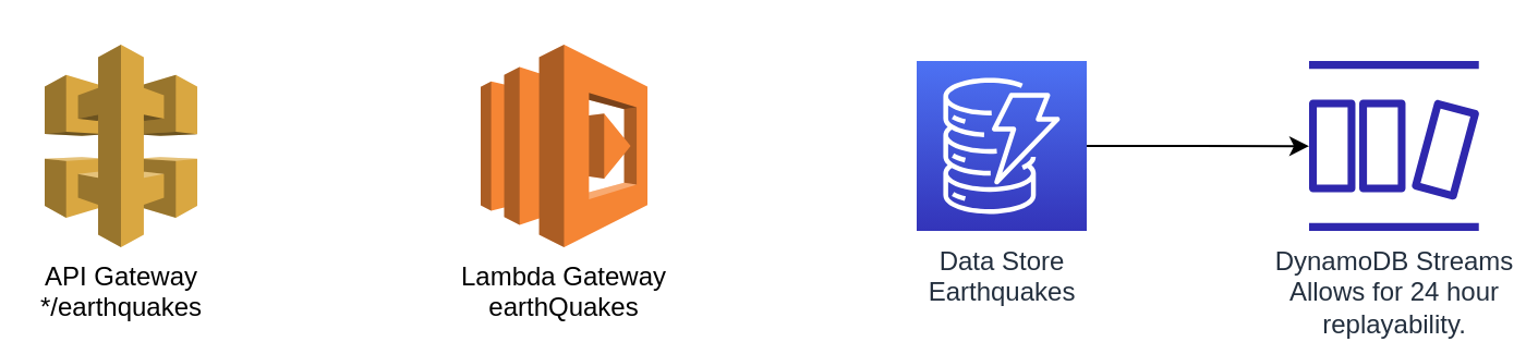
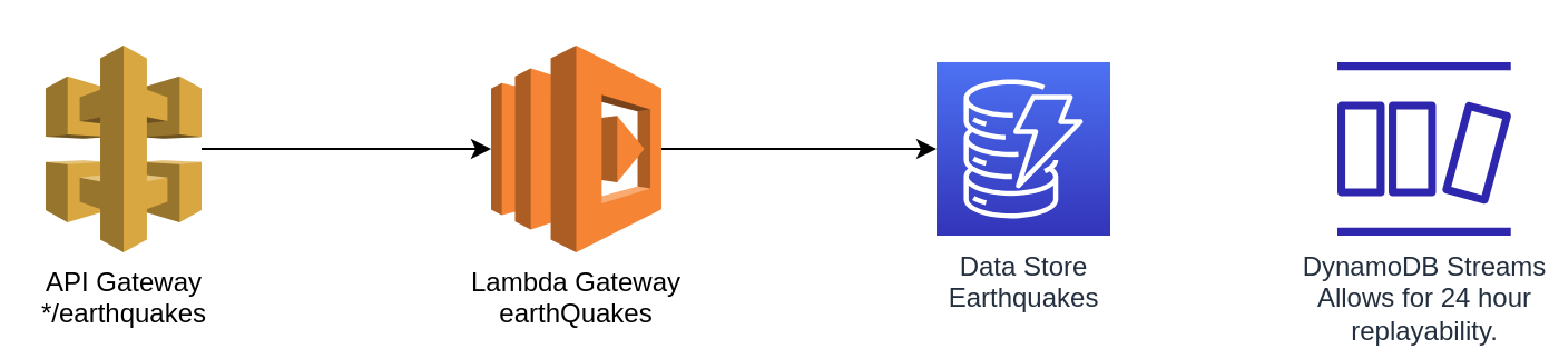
  <mxCell id="0" />
  <mxCell id="1" parent="0" />
+ <mxCell id="2" style="edgeStyle=orthogonalEdgeStyle;rounded=0;orthogonalLoop=1;jettySize=auto;html=1;entryX=0;entryY=0.5;entryDx=0;entryDy=0;entryPerimeter=0;" edge="1" parent="1" source="3" target="7"><mxGeometry relative="1" as="geometry" /></mxCell>
  <mxCell id="3" value="Lambda Gateway&lt;br&gt;earthQuakes" style="outlineConnect=0;dashed=0;verticalLabelPosition=bottom;verticalAlign=top;align=center;html=1;shape=mxgraph.aws3.lambda;fillColor=#F58534;gradientColor=none;" vertex="1" parent="1"><mxGeometry x="220" y="20" width="76.5" height="93" as="geometry" /></mxCell>
+ <mxCell id="4" style="edgeStyle=orthogonalEdgeStyle;rounded=0;orthogonalLoop=1;jettySize=auto;html=1;entryX=0;entryY=0.5;entryDx=0;entryDy=0;entryPerimeter=0;" edge="1" parent="1" source="5" target="3"><mxGeometry relative="1" as="geometry"><mxPoint x="220" y="66.5" as="targetPoint" /></mxGeometry></mxCell>
  <mxCell id="5" value="API Gateway&lt;br&gt;*/earthquakes" style="outlineConnect=0;dashed=0;verticalLabelPosition=bottom;verticalAlign=top;align=center;html=1;shape=mxgraph.aws3.api_gateway;fillColor=#D9A741;gradientColor=none;" vertex="1" parent="1"><mxGeometry x="20" y="20" width="70" height="93" as="geometry" /></mxCell>
- <mxCell id="6" style="edgeStyle=orthogonalEdgeStyle;rounded=0;orthogonalLoop=1;jettySize=auto;html=1;" edge="1" parent="1" source="7" target="8"><mxGeometry relative="1" as="geometry" /></mxCell>
  <mxCell id="7" value="Data Store&lt;br&gt;Earthquakes" style="sketch=0;points=[[0,0,0],[0.25,0,0],[0.5,0,0],[0.75,0,0],[1,0,0],[0,1,0],[0.25,1,0],[0.5,1,0],[0.75,1,0],[1,1,0],[0,0.25,0],[0,0.5,0],[0,0.75,0],[1,0.25,0],[1,0.5,0],[1,0.75,0]];outlineConnect=0;fontColor=#232F3E;gradientColor=#4D72F3;gradientDirection=north;fillColor=#3334B9;strokeColor=#ffffff;dashed=0;verticalLabelPosition=bottom;verticalAlign=top;align=center;html=1;fontSize=12;fontStyle=0;aspect=fixed;shape=mxgraph.aws4.resourceIcon;resIcon=mxgraph.aws4.dynamodb;" vertex="1" parent="1"><mxGeometry x="420" y="27.5" width="78" height="78" as="geometry" /></mxCell>
  <mxCell id="8" value="DynamoDB Streams&lt;br&gt;Allows for 24 hour&lt;br&gt;replayability." style="sketch=0;outlineConnect=0;fontColor=#232F3E;gradientColor=none;fillColor=#2E27AD;strokeColor=none;dashed=0;verticalLabelPosition=bottom;verticalAlign=top;align=center;html=1;fontSize=12;fontStyle=0;aspect=fixed;pointerEvents=1;shape=mxgraph.aws4.dynamodb_stream;" vertex="1" parent="1"><mxGeometry x="600" y="27.5" width="78" height="78" as="geometry" /></mxCell>
